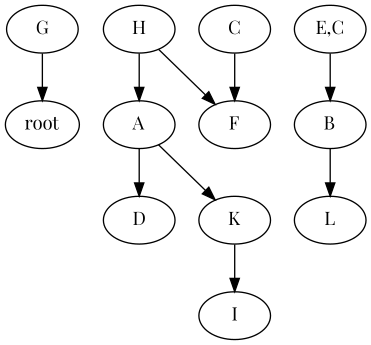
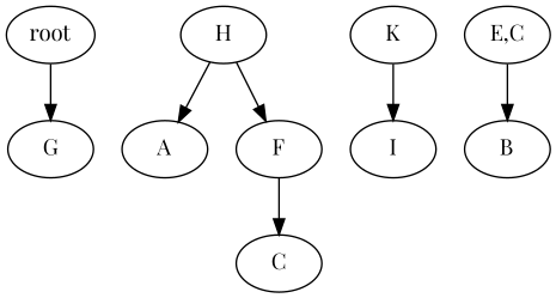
  strict digraph {
    fontname="Playfair Display"
    node [fontname="Playfair Display"]
    edge [fontname="Playfair Display"]
    n1 [label=root]
    n2 [label=G]
    n3 [label=H]
    n4 [label=A]
    n5 [label=F]
-   n6 [label=D]
    n7 [label=K]
    n8 [label=C]
    n9 [label=I]
-   n10 [label=L]
    n11 [label="E,C"]
    n12 [label=B]
-   n2 -> n1
+   n1 -> n2
    n3 -> n4
    n3 -> n5
-   n4 -> n6
-   n4 -> n7
-   n8 -> n5
+   n5 -> n8
    n7 -> n9
    n11 -> n12
-   n12 -> n10
  }
